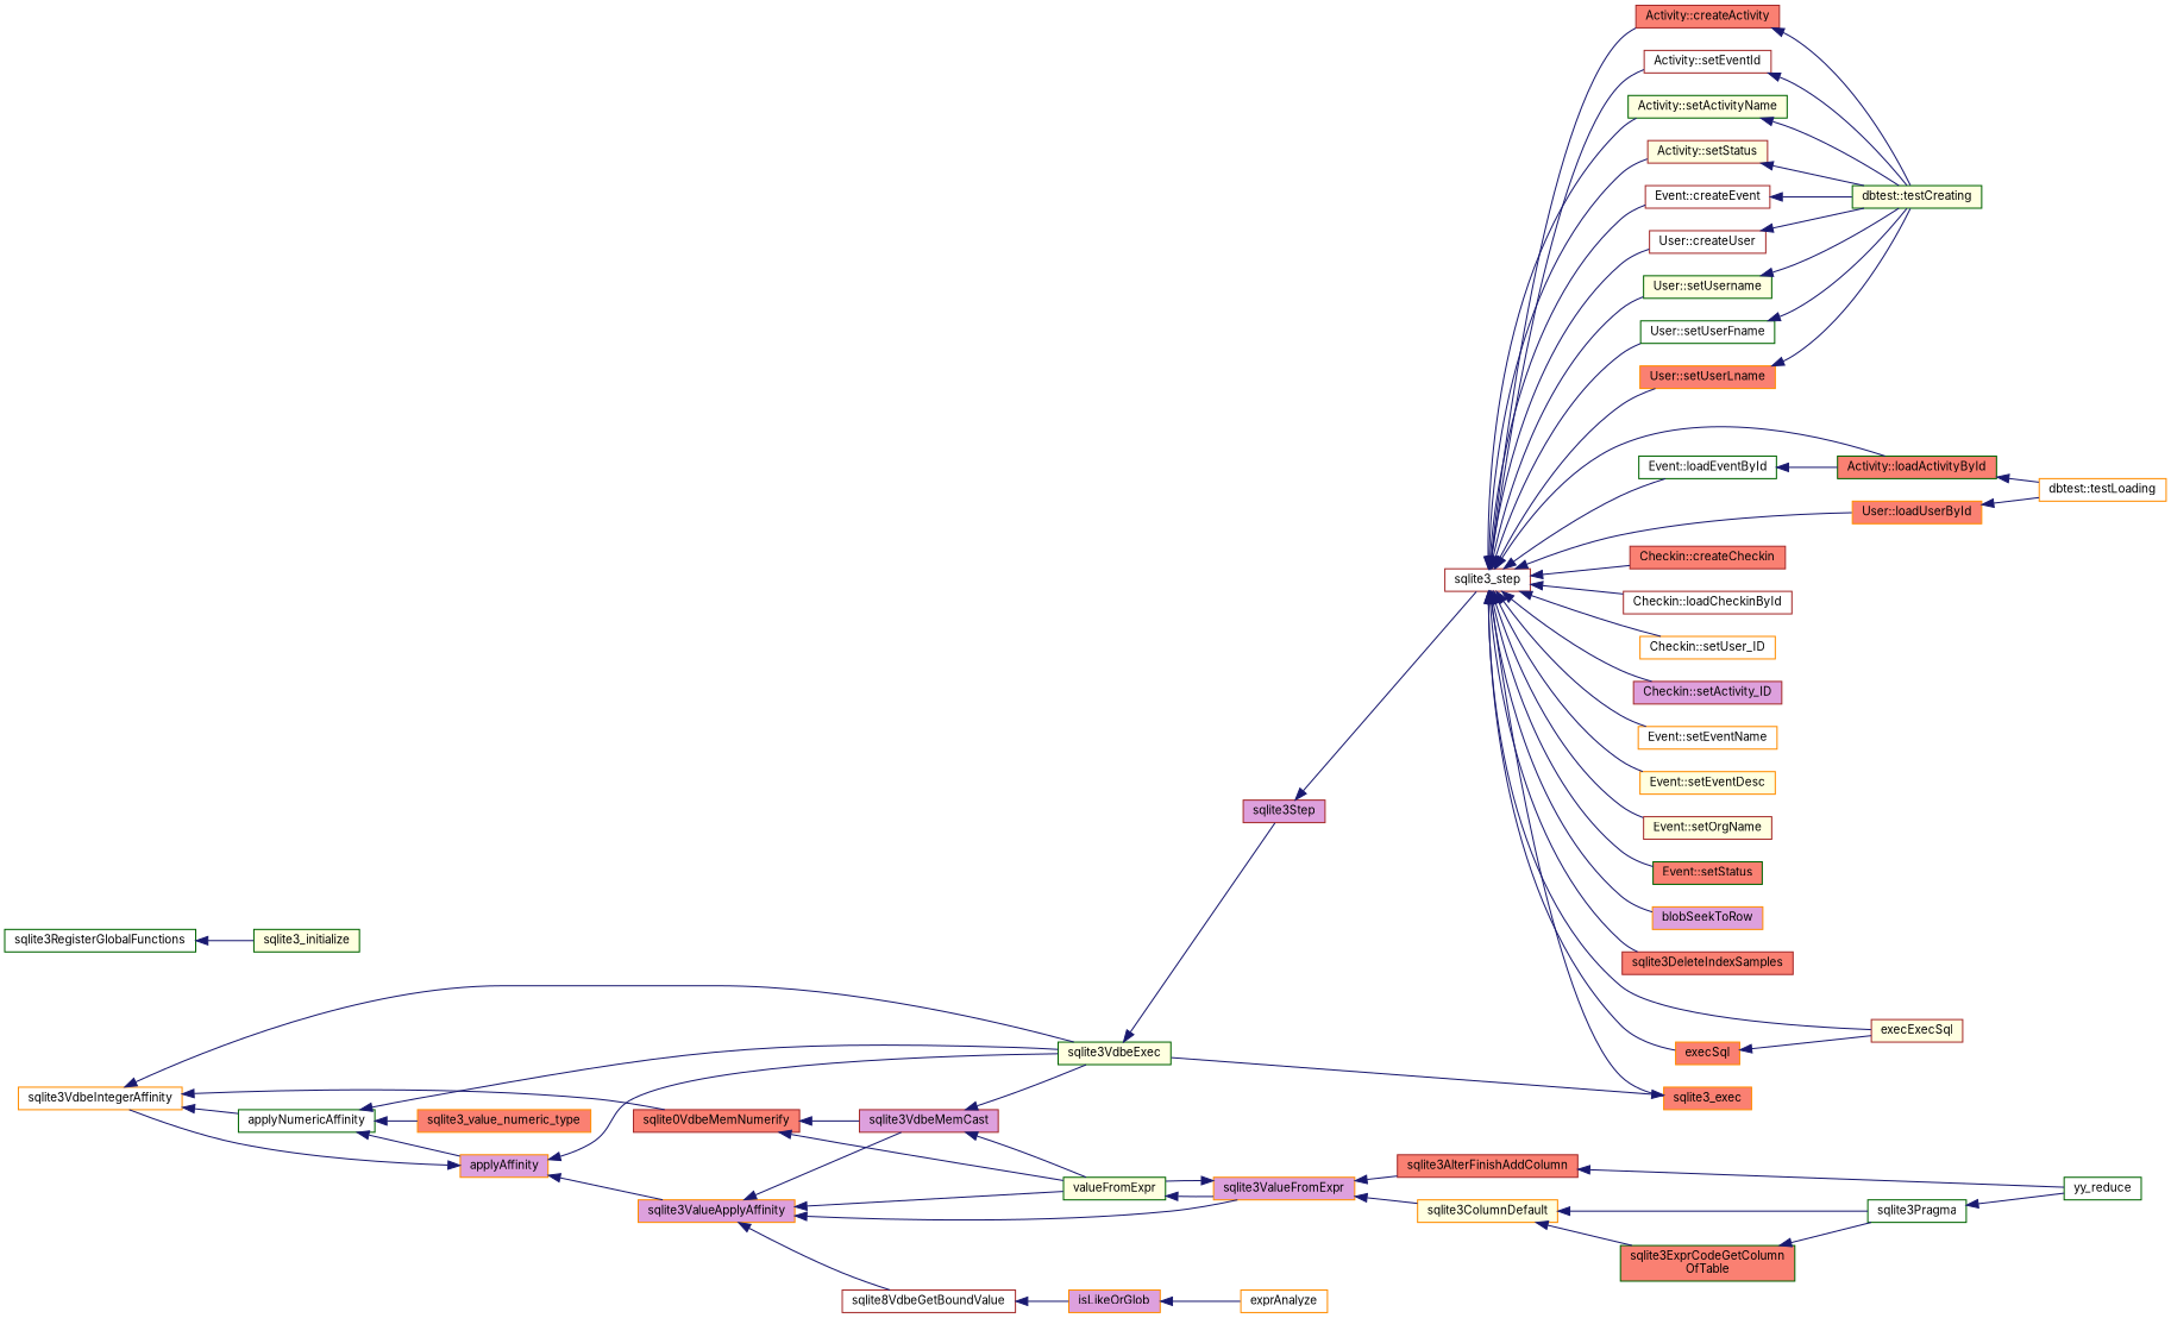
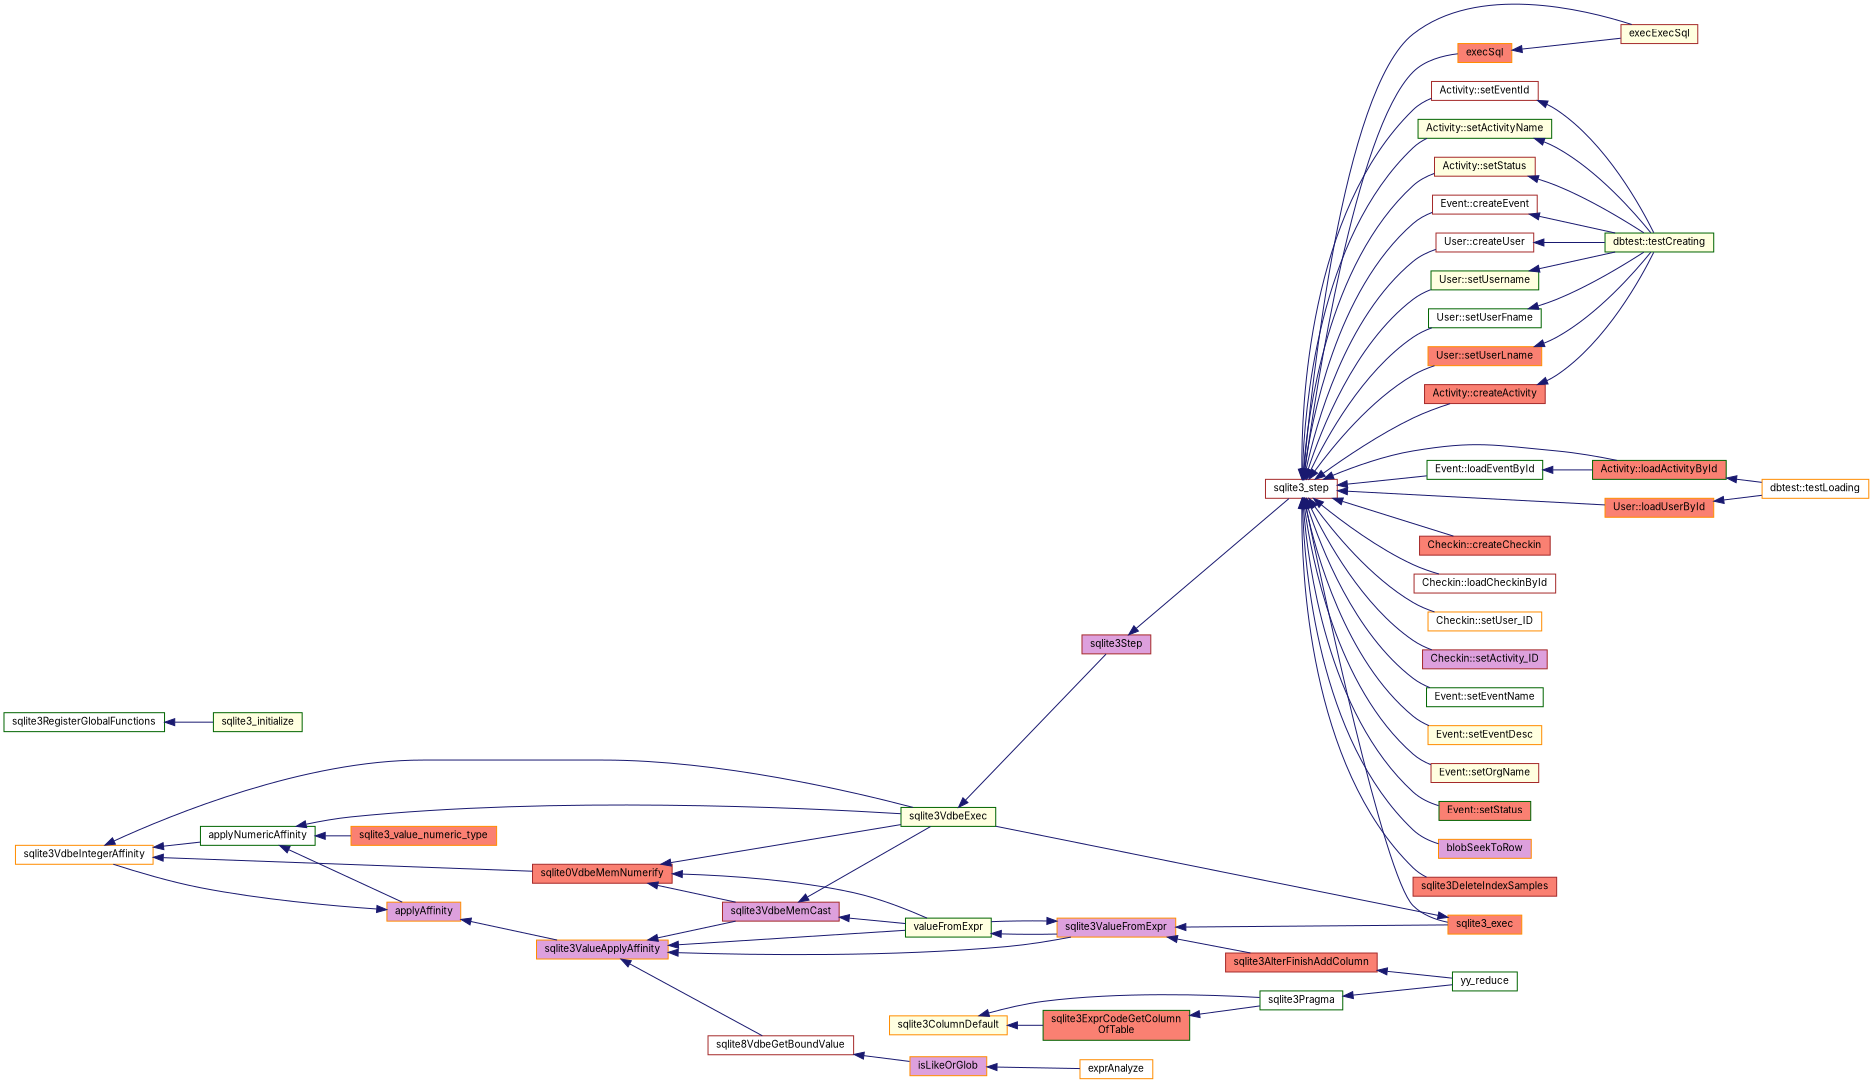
  digraph {
    fontname=Inter
    rankdir=LR
    node [color=darkorange fillcolor=white fontname=Inter fontsize=10 shape=record style=filled]
    edge [color=midnightblue dir=back fontname=Inter fontsize=10 labelfontname=FreeSans labelfontsize=10 style=solid]
    n1 [fontcolor=black height=0.2 label=sqlite3VdbeIntegerAffinity width=0.4]
    n2 [color=brown fillcolor=salmon height=0.2 label=sqlite0VdbeMemNumerify width=0.4]
    n3 [color=darkgreen fillcolor=lightyellow height=0.2 label=sqlite3VdbeExec width=0.4]
    n4 [color=darkgreen height=0.2 label=applyNumericAffinity width=0.4]
    n5 [color=brown fillcolor=plum height=0.2 label=sqlite3VdbeMemCast width=0.4]
    n6 [color=darkgreen fillcolor=lightyellow height=0.2 label=valueFromExpr width=0.4]
    n7 [color=brown fillcolor=plum height=0.2 label=sqlite3Step width=0.4]
    n8 [fillcolor=plum height=0.2 label=applyAffinity width=0.4]
    n9 [fillcolor=salmon height=0.2 label=sqlite3_value_numeric_type width=0.4]
    n10 [fillcolor=plum height=0.2 label=sqlite3ValueApplyAffinity width=0.4]
    n11 [fillcolor=plum height=0.2 label=sqlite3ValueFromExpr width=0.4]
    n12 [color=brown fillcolor=salmon height=0.2 label=sqlite3AlterFinishAddColumn width=0.4]
    n13 [fillcolor=lightyellow height=0.2 label=sqlite3ColumnDefault width=0.4]
    n14 [color=darkgreen height=0.2 label=yy_reduce width=0.4]
    n15 [color=darkgreen fillcolor=salmon height=0.2 label="sqlite3ExprCodeGetColumn\lOfTable" width=0.4]
    n16 [color=darkgreen height=0.2 label=sqlite3Pragma width=0.4]
    n17 [color=brown height=0.2 label=sqlite3_step width=0.4]
    n18 [color=brown fillcolor=salmon height=0.2 label="Activity::createActivity" width=0.4]
    n19 [color=darkgreen fillcolor=salmon height=0.2 label="Activity::loadActivityById" width=0.4]
    n20 [color=brown height=0.2 label="Activity::setEventId" width=0.4]
    n21 [color=darkgreen fillcolor=lightyellow height=0.2 label="Activity::setActivityName" width=0.4]
    n22 [color=brown fillcolor=lightyellow height=0.2 label="Activity::setStatus" width=0.4]
    n23 [color=brown fillcolor=salmon height=0.2 label="Checkin::createCheckin" width=0.4]
    n24 [color=brown height=0.2 label="Checkin::loadCheckinById" width=0.4]
    n25 [height=0.2 label="Checkin::setUser_ID" width=0.4]
    n26 [color=brown fillcolor=plum height=0.2 label="Checkin::setActivity_ID" width=0.4]
    n27 [color=brown height=0.2 label="Event::createEvent" width=0.4]
    n28 [color=darkgreen height=0.2 label="Event::loadEventById" width=0.4]
-   n29 [height=0.2 label="Event::setEventName" width=0.4]
+   n29 [color=darkgreen height=0.2 label="Event::setEventName" width=0.4]
    n30 [fillcolor=lightyellow height=0.2 label="Event::setEventDesc" width=0.4]
    n31 [color=brown fillcolor=lightyellow height=0.2 label="Event::setOrgName" width=0.4]
    n32 [color=darkgreen fillcolor=salmon height=0.2 label="Event::setStatus" width=0.4]
    n33 [fillcolor=plum height=0.2 label=blobSeekToRow width=0.4]
    n34 [color=brown fillcolor=salmon height=0.2 label=sqlite3DeleteIndexSamples width=0.4]
    n35 [fillcolor=salmon height=0.2 label=sqlite3_exec width=0.4]
    n36 [fillcolor=salmon height=0.2 label=execSql width=0.4]
    n37 [color=brown fillcolor=lightyellow height=0.2 label=execExecSql width=0.4]
    n38 [color=brown height=0.2 label="User::createUser" width=0.4]
    n39 [fillcolor=salmon height=0.2 label="User::loadUserById" width=0.4]
    n40 [color=darkgreen fillcolor=lightyellow height=0.2 label="User::setUsername" width=0.4]
    n41 [color=darkgreen height=0.2 label="User::setUserFname" width=0.4]
    n42 [fillcolor=salmon height=0.2 label="User::setUserLname" width=0.4]
    n43 [color=darkgreen fillcolor=lightyellow height=0.2 label="dbtest::testCreating" width=0.4]
    n44 [height=0.2 label="dbtest::testLoading" width=0.4]
    n45 [color=brown height=0.2 label=sqlite8VdbeGetBoundValue width=0.4]
    n46 [fillcolor=plum height=0.2 label=isLikeOrGlob width=0.4]
    n47 [height=0.2 label=exprAnalyze width=0.4]
    n48 [color=darkgreen height=0.2 label=sqlite3RegisterGlobalFunctions width=0.4]
    n49 [color=darkgreen fillcolor=lightyellow height=0.2 label=sqlite3_initialize width=0.4]
    n1 -> n2
    n1 -> n3
    n1 -> n4
    n2 -> n5
    n2 -> n6
    n3 -> n7
    n4 -> n3
    n4 -> n8
    n4 -> n9
    n5 -> n3
    n5 -> n6
    n6 -> n11
    n7 -> n17
    n8 -> n1
-   n8 -> n3
+   n2 -> n3
    n8 -> n10
    n10 -> n5
    n10 -> n6
    n10 -> n11
    n10 -> n45
    n11 -> n6
    n11 -> n12
-   n11 -> n13
+   n11 -> n35
    n12 -> n14
    n13 -> n15
    n13 -> n16
    n15 -> n16
    n16 -> n14
    n17 -> n18
    n17 -> n19
    n17 -> n20
    n17 -> n21
    n17 -> n22
    n17 -> n23
    n17 -> n24
    n17 -> n25
    n17 -> n26
    n17 -> n27
    n17 -> n28
    n17 -> n29
    n17 -> n30
    n17 -> n31
    n17 -> n32
    n17 -> n33
    n17 -> n34
    n17 -> n35
    n17 -> n36
    n17 -> n37
    n17 -> n38
    n17 -> n39
    n17 -> n40
    n17 -> n41
    n17 -> n42
    n18 -> n43
    n19 -> n44
    n20 -> n43
    n21 -> n43
    n22 -> n43
    n27 -> n43
    n28 -> n19
    n35 -> n3
    n36 -> n37
    n38 -> n43
    n39 -> n44
    n40 -> n43
    n41 -> n43
    n42 -> n43
    n45 -> n46
    n46 -> n47
    n48 -> n49
  }
